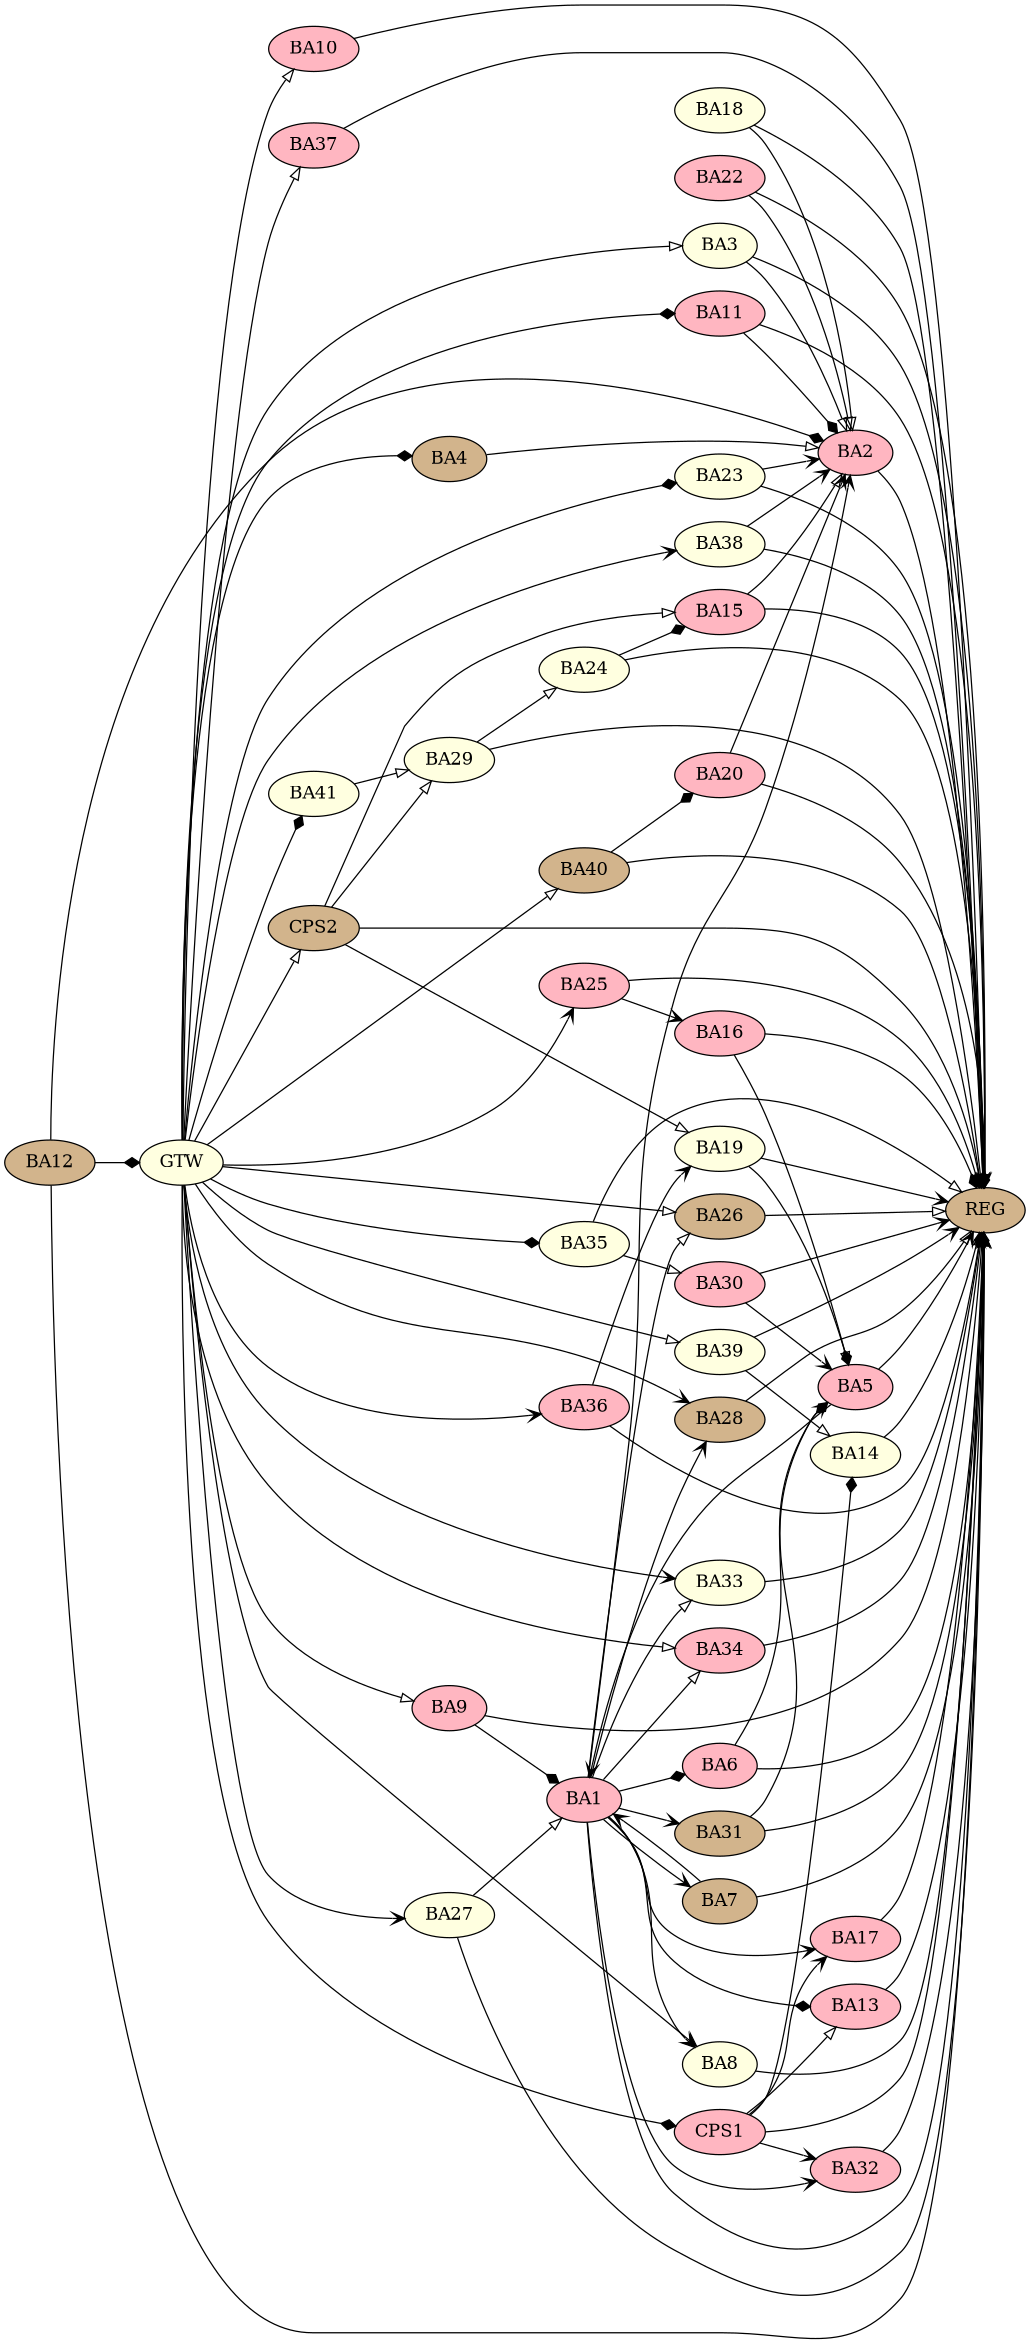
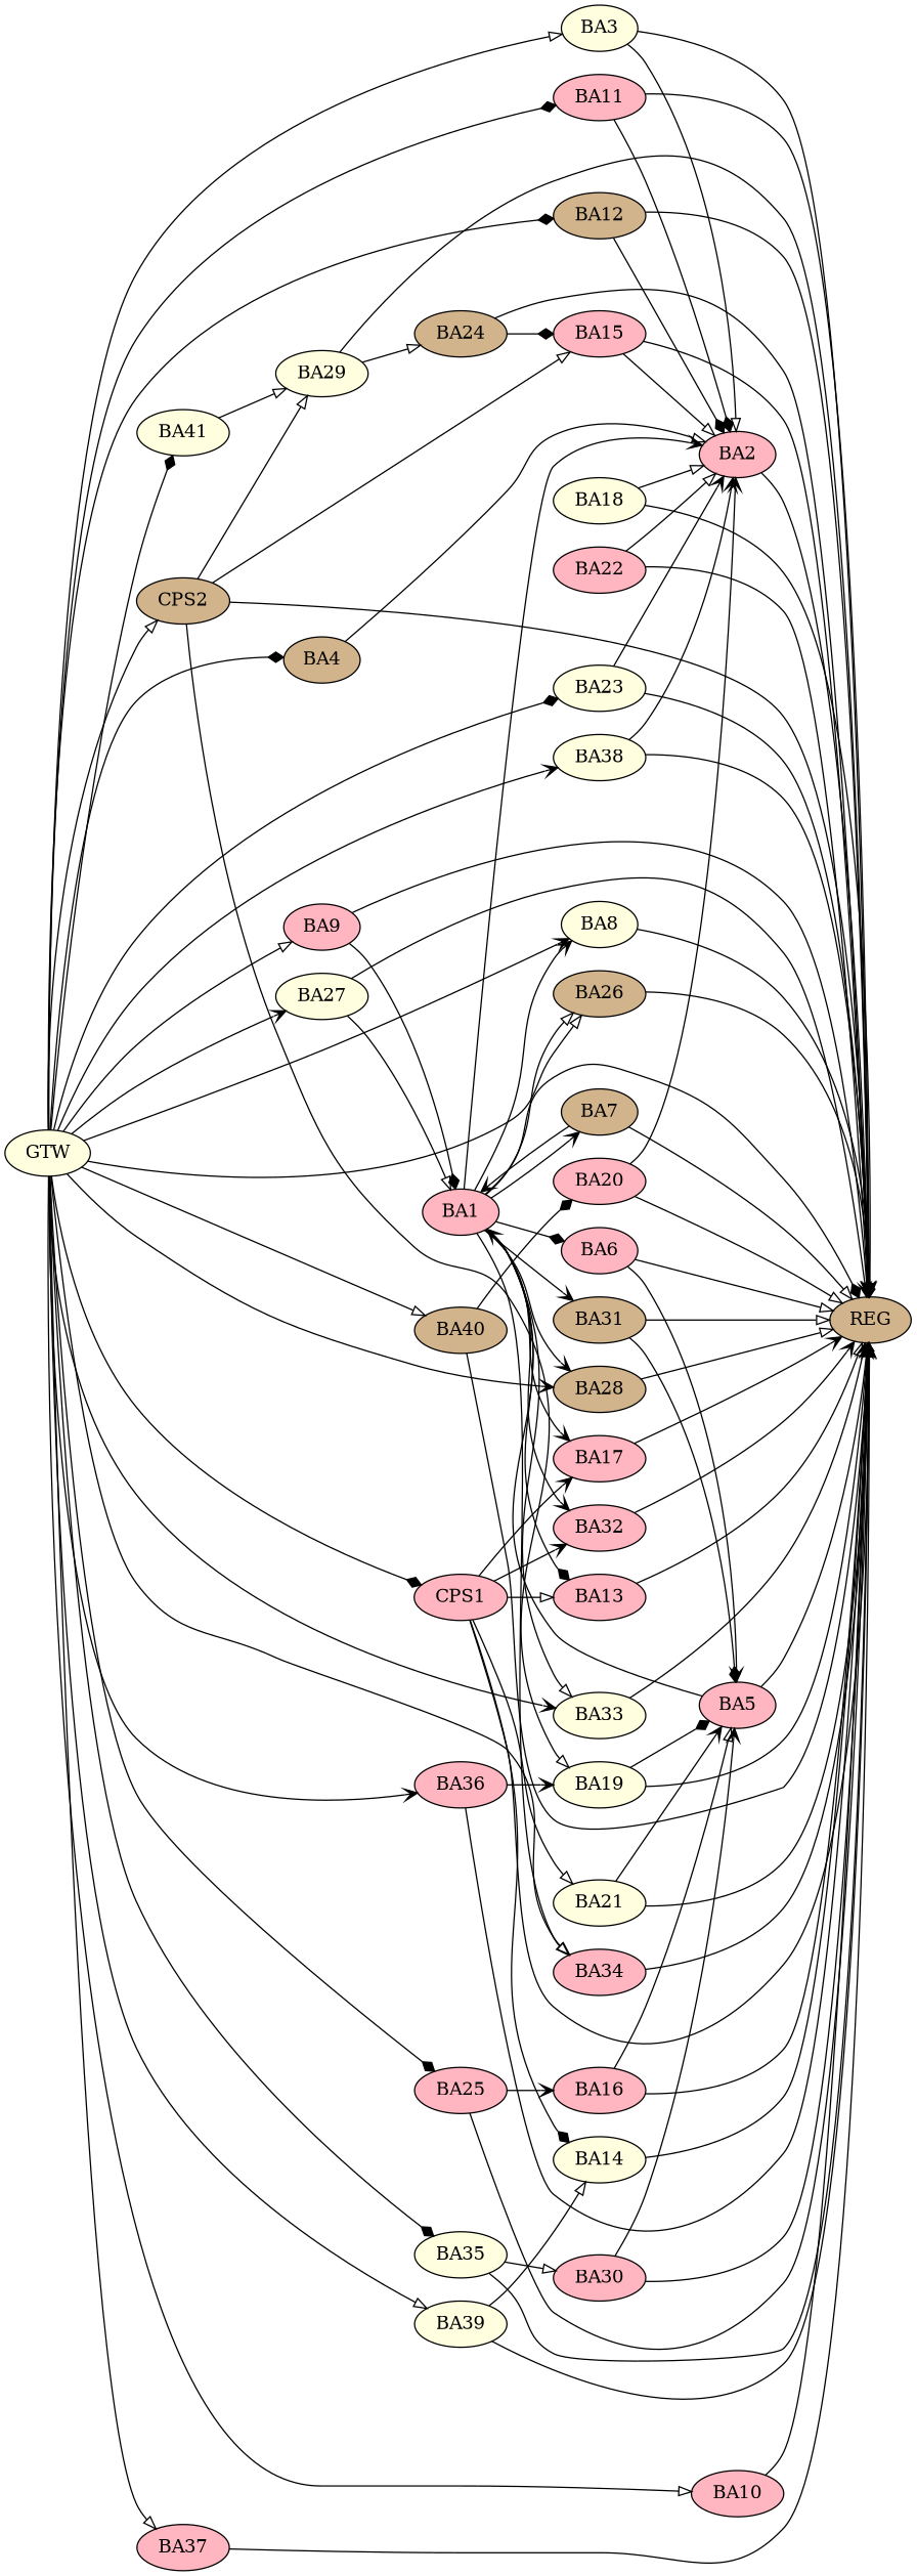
  strict digraph {
    rankdir=LR
    node [fillcolor=lightpink style=filled]
    edge [arrowhead=onormal]
    n1 [label=BA1]
    n2 [label=BA2]
    n3 [label=BA6]
    n4 [fillcolor=tan label=BA7]
    n5 [fillcolor=lightyellow label=BA8]
    n6 [label=BA13]
    n7 [label=BA17]
    n8 [fillcolor=tan label=BA26]
    n9 [fillcolor=tan label=BA28]
    n10 [fillcolor=tan label=BA31]
    n11 [label=BA32]
    n12 [fillcolor=lightyellow label=BA33]
    n13 [label=BA34]
    n14 [fillcolor=tan label=REG]
    n15 [label=BA5]
    n16 [fillcolor=lightyellow label=BA3]
    n17 [fillcolor=tan label=BA4]
    n18 [label=BA9]
    n19 [label=BA10]
    n20 [label=BA11]
    n21 [fillcolor=tan label=BA12]
    n22 [fillcolor=lightyellow label=BA14]
    n23 [label=BA15]
    n24 [label=BA16]
    n25 [fillcolor=lightyellow label=BA18]
    n26 [fillcolor=lightyellow label=BA19]
    n27 [label=BA20]
+   n28 [fillcolor=lightyellow label=BA21]
    n29 [label=BA22]
    n30 [fillcolor=lightyellow label=BA23]
-   n31 [fillcolor=lightyellow label=BA24]
+   n31 [fillcolor=tan label=BA24]
    n32 [label=BA25]
    n33 [fillcolor=lightyellow label=BA27]
    n34 [fillcolor=lightyellow label=BA29]
    n35 [label=BA30]
    n36 [fillcolor=lightyellow label=BA35]
    n37 [label=BA36]
    n38 [label=BA37]
    n39 [fillcolor=lightyellow label=BA38]
    n40 [fillcolor=lightyellow label=BA39]
    n41 [fillcolor=tan label=BA40]
    n42 [fillcolor=lightyellow label=BA41]
    n43 [label=CPS1]
    n44 [fillcolor=tan label=CPS2]
    n45 [fillcolor=lightyellow label=GTW]
    n1 -> n2 [arrowhead=vee]
    n1 -> n3 [arrowhead=diamond]
    n1 -> n4 [arrowhead=vee]
    n1 -> n5 [arrowhead=vee]
    n1 -> n6 [arrowhead=diamond]
    n1 -> n7 [arrowhead=vee]
    n1 -> n8
    n1 -> n9 [arrowhead=vee]
    n1 -> n10 [arrowhead=vee]
    n1 -> n11 [arrowhead=vee]
    n1 -> n12
    n1 -> n13
    n1 -> n14 [arrowhead=diamond]
    n2 -> n14 [arrowhead=vee]
    n3 -> n14
    n3 -> n15 [arrowhead=vee]
    n4 -> n1 [arrowhead=vee]
    n4 -> n14
    n5 -> n14 [arrowhead=vee]
    n6 -> n14
    n7 -> n14 [arrowhead=vee]
    n8 -> n14
    n9 -> n14
    n10 -> n14
    n10 -> n15 [arrowhead=diamond]
    n11 -> n14 [arrowhead=vee]
    n12 -> n14 [arrowhead=vee]
    n13 -> n14
    n15 -> n1 [arrowhead=vee]
    n15 -> n14 [arrowhead=vee]
    n16 -> n2
    n16 -> n14
    n17 -> n2
    n18 -> n1 [arrowhead=diamond]
    n18 -> n14 [arrowhead=diamond]
    n19 -> n14 [arrowhead=diamond]
    n20 -> n2 [arrowhead=diamond]
    n20 -> n14 [arrowhead=vee]
    n21 -> n2 [arrowhead=diamond]
    n21 -> n14 [arrowhead=vee]
    n22 -> n14
    n23 -> n2
    n23 -> n14 [arrowhead=vee]
    n24 -> n14 [arrowhead=diamond]
    n24 -> n15
    n25 -> n2
    n25 -> n14 [arrowhead=diamond]
    n26 -> n14 [arrowhead=vee]
    n26 -> n15 [arrowhead=diamond]
    n27 -> n2 [arrowhead=vee]
    n27 -> n14
+   n28 -> n14 [arrowhead=diamond]
+   n28 -> n15 [arrowhead=vee]
    n29 -> n2
    n29 -> n14 [arrowhead=diamond]
    n30 -> n2 [arrowhead=vee]
    n30 -> n14
    n31 -> n14 [arrowhead=vee]
    n31 -> n23 [arrowhead=diamond]
    n32 -> n14 [arrowhead=diamond]
    n32 -> n24 [arrowhead=vee]
    n33 -> n1
    n33 -> n14 [arrowhead=vee]
    n34 -> n14
    n34 -> n31
    n35 -> n14 [arrowhead=vee]
    n35 -> n15 [arrowhead=vee]
    n36 -> n14
    n36 -> n35
    n37 -> n14 [arrowhead=diamond]
    n37 -> n26 [arrowhead=vee]
    n38 -> n14 [arrowhead=vee]
    n39 -> n2 [arrowhead=vee]
    n39 -> n14
    n40 -> n14 [arrowhead=vee]
    n40 -> n22
    n41 -> n14
    n41 -> n27 [arrowhead=diamond]
    n42 -> n34
    n43 -> n6
    n43 -> n7 [arrowhead=vee]
    n43 -> n11 [arrowhead=vee]
    n43 -> n14
    n43 -> n22 [arrowhead=diamond]
+   n43 -> n28
    n44 -> n14 [arrowhead=vee]
    n44 -> n23
    n44 -> n26
    n44 -> n34
    n45 -> n5 [arrowhead=vee]
    n45 -> n8
    n45 -> n9 [arrowhead=vee]
    n45 -> n12 [arrowhead=vee]
    n45 -> n13
    n45 -> n16
    n45 -> n17 [arrowhead=diamond]
    n45 -> n18
    n45 -> n19
    n45 -> n20 [arrowhead=diamond]
-   n21 -> n45 [arrowhead=diamond]
+   n45 -> n21 [arrowhead=diamond]
    n45 -> n30 [arrowhead=diamond]
-   n45 -> n32 [arrowhead=vee]
+   n45 -> n32 [arrowhead=diamond]
    n45 -> n33 [arrowhead=vee]
    n45 -> n36 [arrowhead=diamond]
    n45 -> n37 [arrowhead=vee]
    n45 -> n38
    n45 -> n39 [arrowhead=vee]
    n45 -> n40
    n45 -> n41
    n45 -> n42 [arrowhead=diamond]
    n45 -> n43 [arrowhead=diamond]
    n45 -> n44
  }
